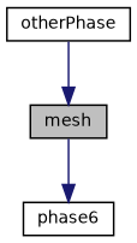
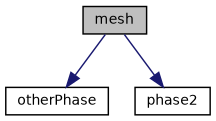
  digraph {
    rankdir=TB
    node [color=black fontname=Helvetica fontsize=10 shape=record]
    edge [color=midnightblue fontname=Helvetica fontsize=10 labelfontname=Helvetica labelfontsize=10 style=solid]
    n1 [fillcolor=grey75 fontcolor=black height=0.2 label=mesh style=filled width=0.4]
    n2 [height=0.2 label=otherPhase width=0.4]
-   n3 [height=0.2 label=phase6 width=0.4]
-   n2 -> n1
+   n3 [height=0.2 label=phase2 width=0.4]
+   n1 -> n2
    n1 -> n3
  }
